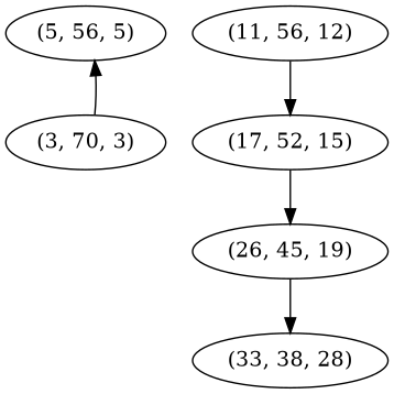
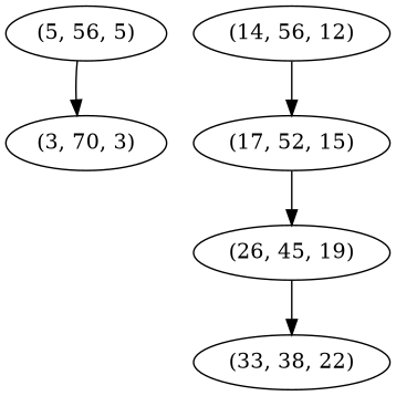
  digraph {
    n1 [label="(5, 56, 5)"]
    "(3, 70, 3)"
-   "(14, 56, 12)" [label="(11, 56, 12)"]
+   "(14, 56, 12)"
    "(17, 52, 15)"
    "(26, 45, 19)"
-   "(33, 38, 22)" [label="(33, 38, 28)"]
-   "(3, 70, 3)" -> n1
+   "(33, 38, 22)"
+   n1 -> "(3, 70, 3)"
    "(14, 56, 12)" -> "(17, 52, 15)"
    "(17, 52, 15)" -> "(26, 45, 19)"
    "(26, 45, 19)" -> "(33, 38, 22)"
  }
